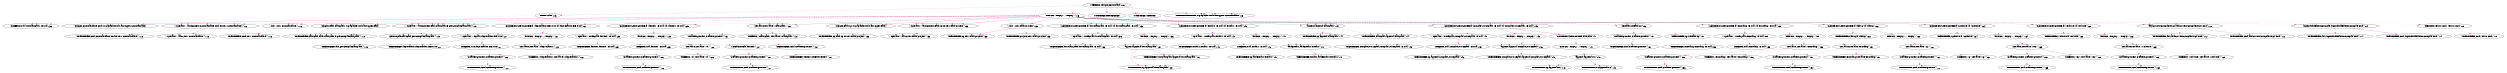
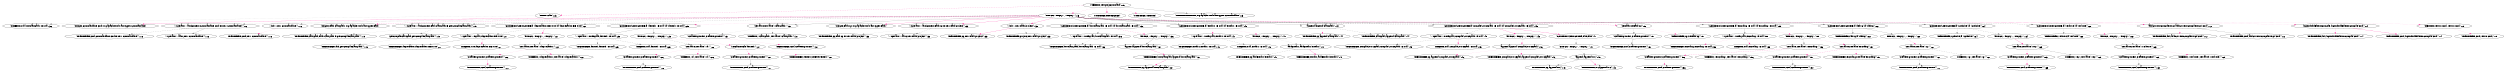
  digraph {
    edge [color=gray40 style=dotted]
    n1 [label=<(METHOD,setupKjcCommand)<SUB>115</SUB>>]
    n2 [label=<(PARAM,this)<SUB>115</SUB>>]
    n3 [label=<(BLOCK,&lt;empty&gt;,&lt;empty&gt;)<SUB>115</SUB>>]
    n4 [label=<(MODIFIER,PROTECTED)>]
    n5 [label=<(MODIFIER,VIRTUAL)>]
    n6 [label=<(METHOD_RETURN,org.apache.tools.ant.types.Commandline)<SUB>115</SUB>>]
    n7 [label=<(LITERAL,null,bootclasspath != null)<SUB>136</SUB>>]
    n8 [label=<(LOCAL,Commandline cmd: org.apache.tools.ant.types.Commandline)>]
    n9 [label=<(&lt;operator&gt;.assignment,Commandline cmd = new Commandline())<SUB>116</SUB>>]
    n10 [label=<(&lt;init&gt;,new Commandline())<SUB>116</SUB>>]
    n11 [label=<(LOCAL,Path classpath: org.apache.tools.ant.types.Path)>]
    n12 [label=<(&lt;operator&gt;.assignment,Path classpath = getCompileClasspath())<SUB>119</SUB>>]
    n13 [label=<(CONTROL_STRUCTURE,if (deprecation == true),if (deprecation == true))<SUB>121</SUB>>]
    n14 [label=<(CONTROL_STRUCTURE,if (destDir != null),if (destDir != null))<SUB>125</SUB>>]
    n15 [label=<(setValue,setValue(&quot;-classpath&quot;))<SUB>131</SUB>>]
    n16 [label=<(LOCAL,Path cp: org.apache.tools.ant.types.Path)>]
    n17 [label=<(&lt;operator&gt;.assignment,Path cp = new Path(project))<SUB>133</SUB>>]
    n18 [label=<(&lt;init&gt;,new Path(project))<SUB>133</SUB>>]
    n19 [label=<(CONTROL_STRUCTURE,if (bootclasspath != null),if (bootclasspath != null))<SUB>136</SUB>>]
    n20 [label=<(CONTROL_STRUCTURE,if (extdirs != null),if (extdirs != null))<SUB>140</SUB>>]
    n21 [label=<(append,append(classpath))<SUB>144</SUB>>]
    n22 [label=<(CONTROL_STRUCTURE,if (compileSourcepath != null),if (compileSourcepath != null))<SUB>145</SUB>>]
    n23 [label=<(setPath,setPath(cp))<SUB>151</SUB>>]
    n24 [label=<(CONTROL_STRUCTURE,if (encoding != null),if (encoding != null))<SUB>155</SUB>>]
    n25 [label=<(CONTROL_STRUCTURE,if (debug),if (debug))<SUB>160</SUB>>]
    n26 [label=<(CONTROL_STRUCTURE,if (optimize),if (optimize))<SUB>164</SUB>>]
    n27 [label=<(CONTROL_STRUCTURE,if (verbose),if (verbose))<SUB>168</SUB>>]
    n28 [label=<(addCurrentCompilerArgs,addCurrentCompilerArgs(cmd))<SUB>172</SUB>>]
    n29 [label=<(logAndAddFilesToCompile,logAndAddFilesToCompile(cmd))<SUB>174</SUB>>]
    n30 [label=<(RETURN,return cmd;,return cmd;)<SUB>175</SUB>>]
    n31 [label=<(IDENTIFIER,cmd,Commandline cmd = new Commandline())<SUB>116</SUB>>]
    n32 [label=<(&lt;operator&gt;.alloc,new Commandline())<SUB>116</SUB>>]
    n33 [label=<(IDENTIFIER,cmd,new Commandline())<SUB>116</SUB>>]
    n34 [label=<(IDENTIFIER,classpath,Path classpath = getCompileClasspath())<SUB>119</SUB>>]
    n35 [label=<(getCompileClasspath,getCompileClasspath())<SUB>119</SUB>>]
    n36 [label=<(&lt;operator&gt;.equals,deprecation == true)<SUB>121</SUB>>]
    n37 [label=<(BLOCK,&lt;empty&gt;,&lt;empty&gt;)<SUB>121</SUB>>]
    n38 [label=<(&lt;operator&gt;.notEquals,destDir != null)<SUB>125</SUB>>]
    n39 [label=<(BLOCK,&lt;empty&gt;,&lt;empty&gt;)<SUB>125</SUB>>]
    n40 [label=<(createArgument,createArgument())<SUB>131</SUB>>]
    n41 [label=<(LITERAL,&quot;-classpath&quot;,setValue(&quot;-classpath&quot;))<SUB>131</SUB>>]
    n42 [label=<(IDENTIFIER,cp,Path cp = new Path(project))<SUB>133</SUB>>]
    n43 [label=<(&lt;operator&gt;.alloc,new Path(project))<SUB>133</SUB>>]
    n44 [label=<(IDENTIFIER,cp,new Path(project))<SUB>133</SUB>>]
    n45 [label=<(IDENTIFIER,project,new Path(project))<SUB>133</SUB>>]
    n46 [label=<(&lt;operator&gt;.notEquals,bootclasspath != null)<SUB>136</SUB>>]
    n47 [label=<(BLOCK,&lt;empty&gt;,&lt;empty&gt;)<SUB>136</SUB>>]
    n48 [label=<(&lt;operator&gt;.notEquals,extdirs != null)<SUB>140</SUB>>]
    n49 [label=<(BLOCK,&lt;empty&gt;,&lt;empty&gt;)<SUB>140</SUB>>]
    n50 [label=<(IDENTIFIER,cp,append(classpath))<SUB>144</SUB>>]
    n51 [label=<(IDENTIFIER,classpath,append(classpath))<SUB>144</SUB>>]
    n52 [label=<(&lt;operator&gt;.notEquals,compileSourcepath != null)<SUB>145</SUB>>]
    n53 [label=<(BLOCK,&lt;empty&gt;,&lt;empty&gt;)<SUB>145</SUB>>]
    n54 [label=<(CONTROL_STRUCTURE,else,else)<SUB>147</SUB>>]
    n55 [label=<(createArgument,createArgument())<SUB>151</SUB>>]
    n56 [label=<(IDENTIFIER,cp,setPath(cp))<SUB>151</SUB>>]
    n57 [label=<(&lt;operator&gt;.notEquals,encoding != null)<SUB>155</SUB>>]
    n58 [label=<(BLOCK,&lt;empty&gt;,&lt;empty&gt;)<SUB>155</SUB>>]
    n59 [label=<(IDENTIFIER,debug,if (debug))<SUB>160</SUB>>]
    n60 [label=<(BLOCK,&lt;empty&gt;,&lt;empty&gt;)<SUB>160</SUB>>]
    n61 [label=<(IDENTIFIER,optimize,if (optimize))<SUB>164</SUB>>]
    n62 [label=<(BLOCK,&lt;empty&gt;,&lt;empty&gt;)<SUB>164</SUB>>]
    n63 [label=<(IDENTIFIER,verbose,if (verbose))<SUB>168</SUB>>]
    n64 [label=<(BLOCK,&lt;empty&gt;,&lt;empty&gt;)<SUB>168</SUB>>]
    n65 [label=<(IDENTIFIER,this,addCurrentCompilerArgs(cmd))<SUB>172</SUB>>]
    n66 [label=<(IDENTIFIER,cmd,addCurrentCompilerArgs(cmd))<SUB>172</SUB>>]
    n67 [label=<(IDENTIFIER,this,logAndAddFilesToCompile(cmd))<SUB>174</SUB>>]
    n68 [label=<(IDENTIFIER,cmd,logAndAddFilesToCompile(cmd))<SUB>174</SUB>>]
    n69 [label=<(IDENTIFIER,cmd,return cmd;)<SUB>175</SUB>>]
    n70 [label=<(IDENTIFIER,this,getCompileClasspath())<SUB>119</SUB>>]
    n71 [label=<(IDENTIFIER,deprecation,deprecation == true)<SUB>121</SUB>>]
    n72 [label=<(LITERAL,true,deprecation == true)<SUB>121</SUB>>]
    n73 [label=<(setValue,setValue(&quot;-deprecation&quot;))<SUB>122</SUB>>]
    n74 [label=<(createArgument,createArgument())<SUB>122</SUB>>]
    n75 [label=<(LITERAL,&quot;-deprecation&quot;,setValue(&quot;-deprecation&quot;))<SUB>122</SUB>>]
    n76 [label=<(IDENTIFIER,cmd,createArgument())<SUB>122</SUB>>]
    n77 [label=<(IDENTIFIER,destDir,destDir != null)<SUB>125</SUB>>]
    n78 [label=<(LITERAL,null,destDir != null)<SUB>125</SUB>>]
    n79 [label=<(setValue,setValue(&quot;-d&quot;))<SUB>126</SUB>>]
    n80 [label=<(setFile,setFile(destDir))<SUB>127</SUB>>]
    n81 [label=<(createArgument,createArgument())<SUB>126</SUB>>]
    n82 [label=<(LITERAL,&quot;-d&quot;,setValue(&quot;-d&quot;))<SUB>126</SUB>>]
    n83 [label=<(createArgument,createArgument())<SUB>127</SUB>>]
    n84 [label=<(IDENTIFIER,destDir,setFile(destDir))<SUB>127</SUB>>]
    n85 [label=<(IDENTIFIER,cmd,createArgument())<SUB>126</SUB>>]
    n86 [label=<(IDENTIFIER,cmd,createArgument())<SUB>127</SUB>>]
    n87 [label=<(IDENTIFIER,cmd,createArgument())<SUB>131</SUB>>]
    n88 [label=<(IDENTIFIER,bootclasspath,bootclasspath != null)<SUB>136</SUB>>]
    n89 [label=<(append,append(bootclasspath))<SUB>137</SUB>>]
    n90 [label=<(IDENTIFIER,cp,append(bootclasspath))<SUB>137</SUB>>]
    n91 [label=<(IDENTIFIER,bootclasspath,append(bootclasspath))<SUB>137</SUB>>]
    n92 [label=<(IDENTIFIER,extdirs,extdirs != null)<SUB>140</SUB>>]
    n93 [label=<(LITERAL,null,extdirs != null)<SUB>140</SUB>>]
    n94 [label=<(addExtdirs,addExtdirs(extdirs))<SUB>141</SUB>>]
    n95 [label=<(IDENTIFIER,cp,addExtdirs(extdirs))<SUB>141</SUB>>]
    n96 [label=<(IDENTIFIER,extdirs,addExtdirs(extdirs))<SUB>141</SUB>>]
    n97 [label=<(IDENTIFIER,compileSourcepath,compileSourcepath != null)<SUB>145</SUB>>]
    n98 [label=<(LITERAL,null,compileSourcepath != null)<SUB>145</SUB>>]
    n99 [label=<(append,append(compileSourcepath))<SUB>146</SUB>>]
    n100 [label=<(BLOCK,&lt;empty&gt;,&lt;empty&gt;)<SUB>147</SUB>>]
    n101 [label=<(IDENTIFIER,cp,append(compileSourcepath))<SUB>146</SUB>>]
    n102 [label=<(IDENTIFIER,compileSourcepath,append(compileSourcepath))<SUB>146</SUB>>]
    n103 [label=<(append,append(src))<SUB>148</SUB>>]
    n104 [label=<(IDENTIFIER,cp,append(src))<SUB>148</SUB>>]
    n105 [label=<(IDENTIFIER,src,append(src))<SUB>148</SUB>>]
    n106 [label=<(IDENTIFIER,cmd,createArgument())<SUB>151</SUB>>]
    n107 [label=<(IDENTIFIER,encoding,encoding != null)<SUB>155</SUB>>]
    n108 [label=<(LITERAL,null,encoding != null)<SUB>155</SUB>>]
    n109 [label=<(setValue,setValue(&quot;-encoding&quot;))<SUB>156</SUB>>]
    n110 [label=<(setValue,setValue(encoding))<SUB>157</SUB>>]
    n111 [label=<(createArgument,createArgument())<SUB>156</SUB>>]
    n112 [label=<(LITERAL,&quot;-encoding&quot;,setValue(&quot;-encoding&quot;))<SUB>156</SUB>>]
    n113 [label=<(createArgument,createArgument())<SUB>157</SUB>>]
    n114 [label=<(IDENTIFIER,encoding,setValue(encoding))<SUB>157</SUB>>]
    n115 [label=<(IDENTIFIER,cmd,createArgument())<SUB>156</SUB>>]
    n116 [label=<(IDENTIFIER,cmd,createArgument())<SUB>157</SUB>>]
    n117 [label=<(setValue,setValue(&quot;-g&quot;))<SUB>161</SUB>>]
    n118 [label=<(createArgument,createArgument())<SUB>161</SUB>>]
    n119 [label=<(LITERAL,&quot;-g&quot;,setValue(&quot;-g&quot;))<SUB>161</SUB>>]
    n120 [label=<(IDENTIFIER,cmd,createArgument())<SUB>161</SUB>>]
    n121 [label=<(setValue,setValue(&quot;-O2&quot;))<SUB>165</SUB>>]
    n122 [label=<(createArgument,createArgument())<SUB>165</SUB>>]
    n123 [label=<(LITERAL,&quot;-O2&quot;,setValue(&quot;-O2&quot;))<SUB>165</SUB>>]
    n124 [label=<(IDENTIFIER,cmd,createArgument())<SUB>165</SUB>>]
    n125 [label=<(setValue,setValue(&quot;-verbose&quot;))<SUB>169</SUB>>]
    n126 [label=<(createArgument,createArgument())<SUB>169</SUB>>]
    n127 [label=<(LITERAL,&quot;-verbose&quot;,setValue(&quot;-verbose&quot;))<SUB>169</SUB>>]
    n128 [label=<(IDENTIFIER,cmd,createArgument())<SUB>169</SUB>>]
    n1 -> n2 [color=deeppink style=dashed]
    n1 -> n3 [color=deeppink]
    n1 -> n4 [color=deeppink style=solid]
    n1 -> n5 [color=deeppink]
    n1 -> n6 [style=solid]
    n2 -> n7
    n3 -> n8 [color=deeppink style=solid]
    n3 -> n9
    n3 -> n10
    n3 -> n11 [color=deeppink style=dashed]
    n3 -> n12 [style=dashed]
    n3 -> n13 [style=dashed]
    n3 -> n14 [color=deeppink]
    n3 -> n15 [style=solid]
    n3 -> n16 [color=deeppink style=solid]
    n3 -> n17 [color=deeppink style=solid]
    n3 -> n18 [color=deeppink style=solid]
    n3 -> n19 [style=solid]
    n3 -> n20 [style=solid]
    n3 -> n21 [style=solid]
    n3 -> n22 [style=dashed]
    n3 -> n23 [color=deeppink style=dashed]
    n3 -> n24
    n3 -> n25 [style=solid]
    n3 -> n26 [style=solid]
    n3 -> n27 [style=dashed]
    n3 -> n28 [color=deeppink]
    n3 -> n29 [color=deeppink]
    n3 -> n30 [color=deeppink]
    n9 -> n31 [style=dashed]
    n9 -> n32 [style=solid]
    n10 -> n33 [color=deeppink]
    n12 -> n34
    n12 -> n35 [style=dashed]
    n13 -> n36 [style=dashed]
    n13 -> n37 [color=deeppink style=solid]
    n14 -> n38 [style=solid]
    n14 -> n39 [style=solid]
    n15 -> n40
    n15 -> n41
    n17 -> n42
    n17 -> n43 [style=dashed]
    n18 -> n44 [color=deeppink style=solid]
    n18 -> n45
    n19 -> n46
    n19 -> n47 [color=deeppink style=dashed]
    n20 -> n48 [color=deeppink]
    n20 -> n49 [color=deeppink]
    n21 -> n50 [color=deeppink]
    n21 -> n51 [style=dashed]
    n22 -> n52 [style=dashed]
    n22 -> n53 [color=deeppink style=solid]
    n22 -> n54 [color=deeppink style=solid]
    n23 -> n55 [style=dashed]
    n23 -> n56 [color=deeppink]
    n24 -> n57 [style=solid]
    n24 -> n58 [color=deeppink]
    n25 -> n59 [style=solid]
    n25 -> n60 [style=solid]
    n26 -> n61 [style=dashed]
    n26 -> n62 [style=dashed]
    n27 -> n63 [style=dashed]
    n27 -> n64 [color=deeppink]
    n28 -> n65 [color=deeppink]
    n28 -> n66 [style=solid]
    n29 -> n67 [color=deeppink style=dashed]
    n29 -> n68 [color=deeppink style=solid]
    n30 -> n69 [color=deeppink]
    n35 -> n70
    n36 -> n71 [style=solid]
    n36 -> n72 [color=deeppink style=dashed]
    n37 -> n73 [style=dashed]
    n38 -> n77
    n38 -> n78 [style=dashed]
    n39 -> n79 [style=dashed]
    n39 -> n80 [color=deeppink]
    n40 -> n87 [color=deeppink]
    n46 -> n88
    n47 -> n89 [style=solid]
    n48 -> n92
    n48 -> n93 [style=dashed]
    n49 -> n94
    n52 -> n97 [style=dashed]
    n52 -> n98 [color=deeppink style=solid]
    n53 -> n99 [color=deeppink]
    n54 -> n100
    n55 -> n106 [style=solid]
    n57 -> n107 [color=deeppink]
    n57 -> n108 [color=deeppink style=dashed]
    n58 -> n109 [style=dashed]
    n58 -> n110 [color=deeppink]
    n60 -> n117 [color=deeppink style=dashed]
    n62 -> n121 [color=deeppink style=solid]
    n64 -> n125
    n73 -> n74 [color=deeppink]
    n73 -> n75 [color=deeppink style=dashed]
    n74 -> n76 [color=deeppink style=solid]
    n79 -> n81 [color=deeppink]
    n79 -> n82 [color=deeppink style=dashed]
    n80 -> n83 [color=deeppink style=dashed]
    n80 -> n84 [color=deeppink]
    n81 -> n85
    n83 -> n86 [style=solid]
-   n89 -> n90 [color=deeppink style=solid]
+   n91 -> n90 [color=deeppink style=solid]
    n89 -> n91 [color=deeppink style=solid]
    n94 -> n95 [style=dashed]
    n94 -> n96 [color=deeppink style=solid]
    n99 -> n101 [color=deeppink]
    n99 -> n102 [color=deeppink]
    n100 -> n103
    n103 -> n104 [style=solid]
    n103 -> n105 [color=deeppink style=solid]
    n109 -> n111 [color=deeppink style=dashed]
    n109 -> n112
    n110 -> n113 [color=deeppink style=dashed]
    n110 -> n114 [color=deeppink]
    n111 -> n115 [color=deeppink]
    n113 -> n116 [style=dashed]
    n117 -> n118
    n117 -> n119 [style=dashed]
    n118 -> n120 [style=dashed]
    n121 -> n122 [color=deeppink style=dashed]
    n121 -> n123 [style=solid]
    n122 -> n124 [color=deeppink style=dashed]
    n125 -> n126
    n125 -> n127 [color=deeppink]
    n126 -> n128 [style=dashed]
  }
